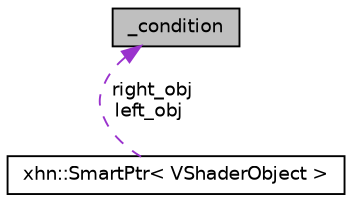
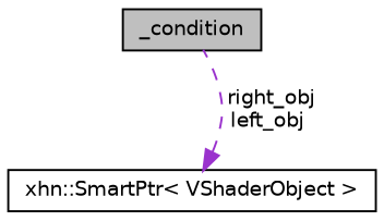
  digraph {
    node [color=black fontname=Helvetica fontsize=10 shape=record style=filled]
    n1 [fillcolor=grey75 fontcolor=black height=0.2 label=_condition width=0.4]
    n2 [fillcolor=white height=0.2 label="xhn::SmartPtr\< VShaderObject \>" width=0.4]
-   n1 -> n2 [color=darkorchid3 dir=back fontname=Helvetica fontsize=10 label=" right_obj\nleft_obj" labelfontname=Helvetica labelfontsize=10 style=dashed]
+   n2 -> n1 [color=darkorchid3 dir=back fontname=Helvetica fontsize=10 label=" right_obj\nleft_obj" labelfontname=Helvetica labelfontsize=10 style=dashed]
  }
